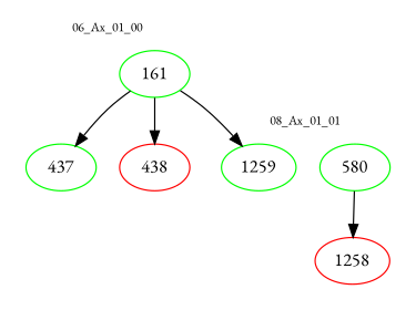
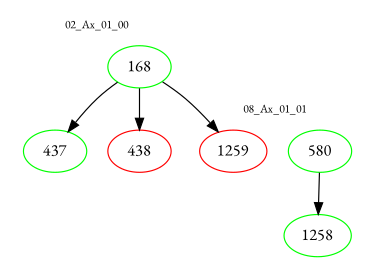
  digraph {
    fontname="EB Garamond"
    node [color=green fontname="EB Garamond"]
    edge [color=black fontname="EB Garamond"]
-   n1 [label=161]
+   n1 [label=168]
    n2 [label=437]
    n3 [color=red label=438]
    n4 [label=580]
-   n5 [label=1259]
-   n6 [color=red label=1258]
+   n5 [color=red label=1259]
+   n6 [label=1258]
    subgraph cluster_1 {
      color=white
      fontsize=10
-     label="06_Ax_01_00"
+     label="02_Ax_01_00"
      n1
      n2
      n3
    }
    subgraph cluster_2 {
      color=white
      fontsize=10
      label="08_Ax_01_01"
      n4
      n5
      n6
    }
    n1 -> n2
    n1 -> n3
    n1 -> n5
    n4 -> n6
  }
